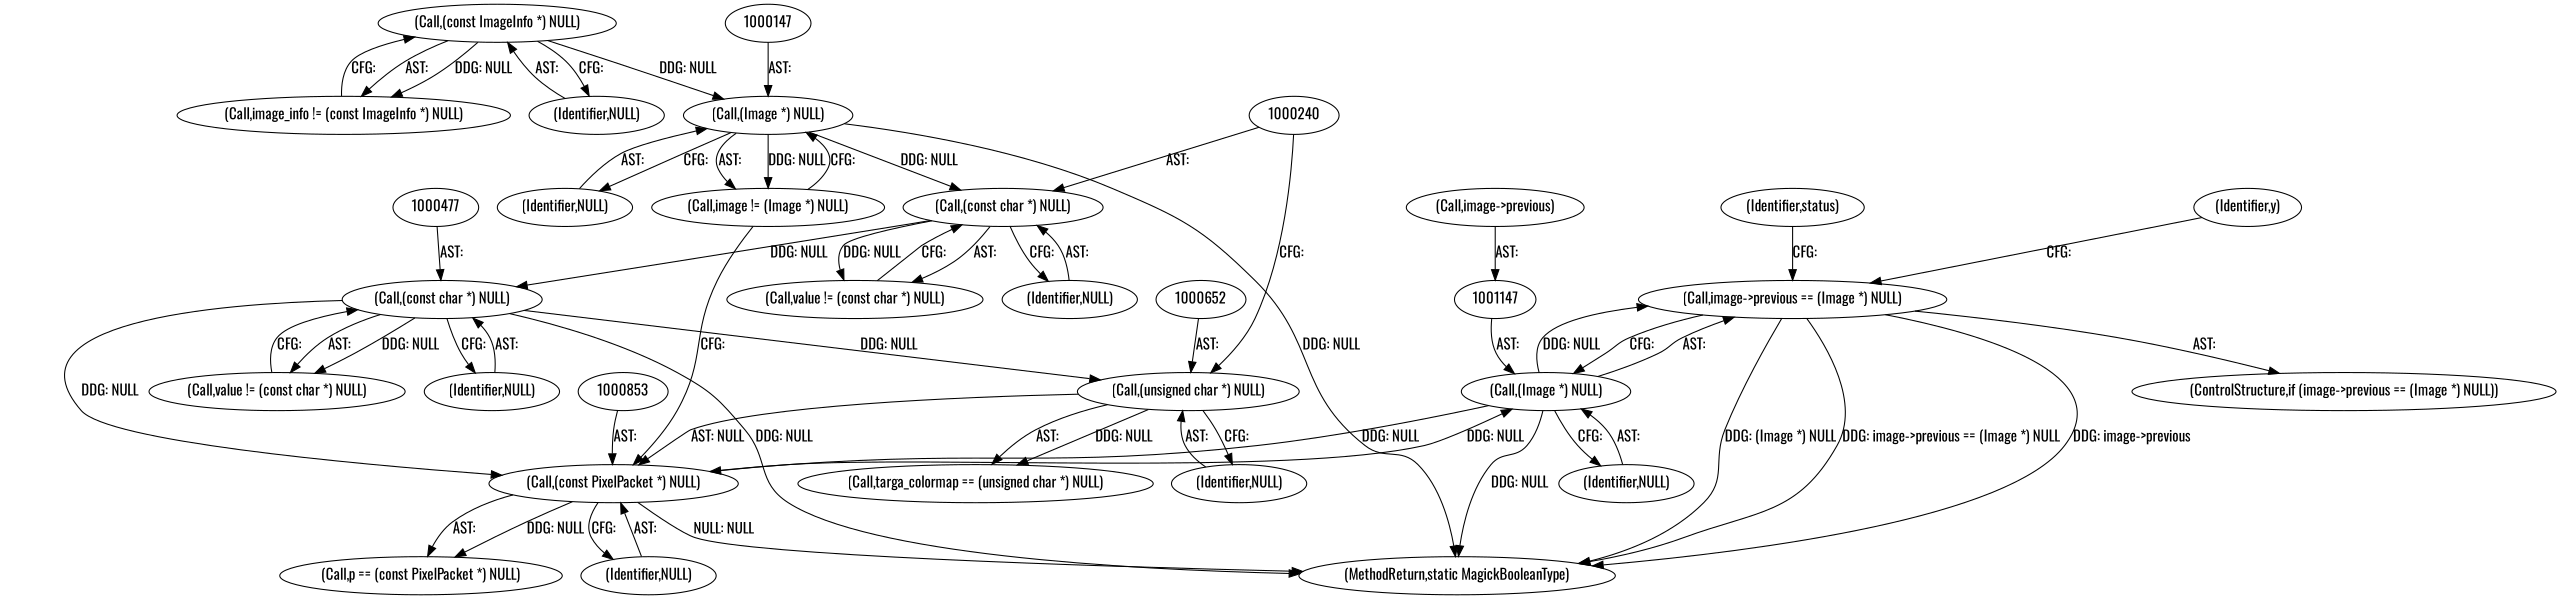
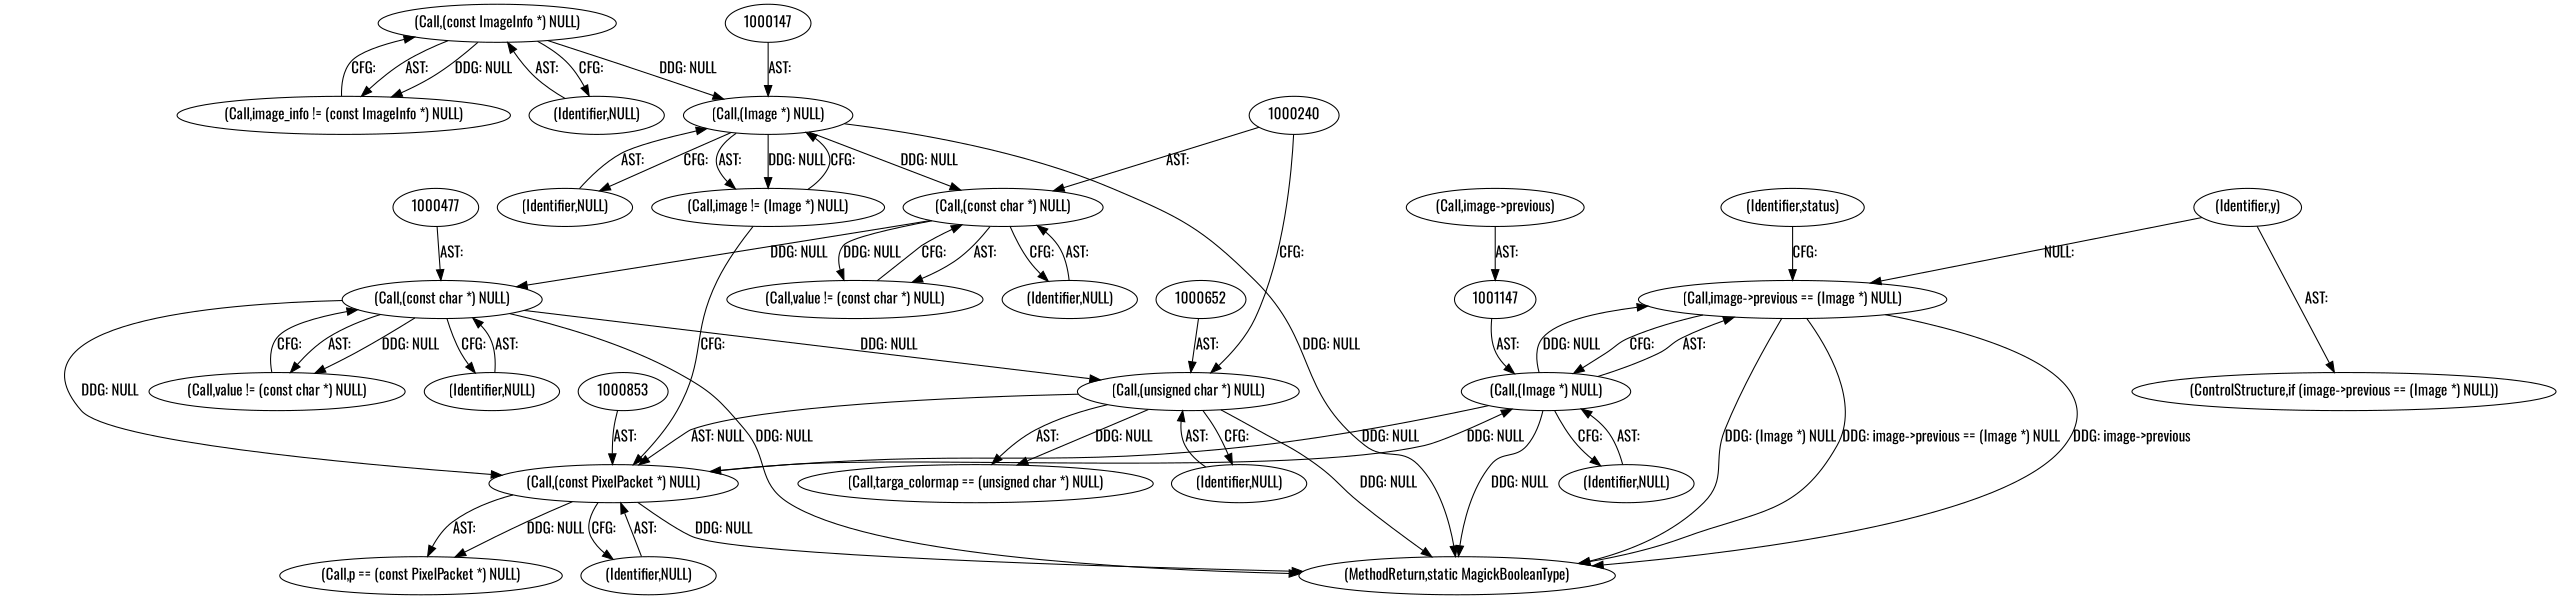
  digraph {
    fontname=Oswald
    node [fontname=Oswald]
    edge [fontname=Oswald]
    n1 [label="(Call,image->previous == (Image *) NULL)"]
    n2 [label="(Call,(Image *) NULL)"]
    n3 [label="(MethodReturn,static MagickBooleanType)"]
    n4 [label="(ControlStructure,if (image->previous == (Image *) NULL))"]
    n5 [label="(Call,(const PixelPacket *) NULL)"]
    n6 [label="(Identifier,NULL)"]
    n7 [label="(Call,p == (const PixelPacket *) NULL)"]
    n8 [label="(Identifier,NULL)"]
    n9 [label="(Call,(unsigned char *) NULL)"]
    n10 [label="(Identifier,NULL)"]
    n11 [label="(Call,targa_colormap == (unsigned char *) NULL)"]
    n12 [label="(Call,(const char *) NULL)"]
    n13 [label="(Call,value != (const char *) NULL)"]
    n14 [label="(Identifier,NULL)"]
    n15 [label="(Call,(const char *) NULL)"]
    n16 [label="(Call,value != (const char *) NULL)"]
    n17 [label="(Identifier,NULL)"]
    n18 [label="(Call,(Image *) NULL)"]
    n19 [label="(Identifier,NULL)"]
    n20 [label="(Call,image != (Image *) NULL)"]
    n21 [label="(Call,(const ImageInfo *) NULL)"]
    n22 [label="(Identifier,NULL)"]
    n23 [label="(Call,image_info != (const ImageInfo *) NULL)"]
    n24 [label="(Call,image->previous)"]
    1001147
    n26 [label="(Identifier,status)"]
    n27 [label="(Identifier,y)"]
    1000853
    1000652
    n30 [label=1000477]
    1000240
    1000147
    n1 -> n2 [label="CFG: "]
    n1 -> n3 [label="DDG: (Image *) NULL"]
    n1 -> n3 [label="DDG: image->previous == (Image *) NULL"]
    n1 -> n3 [label="DDG: image->previous"]
-   n1 -> n4 [label="AST: "]
+   n27 -> n4 [label="AST: "]
    n2 -> n1 [label="AST: "]
    n2 -> n1 [label="DDG: NULL"]
    n2 -> n3 [label="DDG: NULL"]
    n2 -> n5 [label="DDG: NULL"]
    n2 -> n6 [label="CFG: "]
    n5 -> n2 [label="DDG: NULL"]
-   n5 -> n3 [label="NULL: NULL"]
+   n5 -> n3 [label="DDG: NULL"]
    n5 -> n7 [label="AST: "]
    n5 -> n7 [label="DDG: NULL"]
    n5 -> n8 [label="CFG: "]
    n6 -> n2 [label="AST: "]
    n8 -> n5 [label="AST: "]
+   n9 -> n3 [label="DDG: NULL"]
    n9 -> n5 [label="AST: NULL"]
    n9 -> n10 [label="CFG: "]
    n9 -> n11 [label="AST: "]
    n9 -> n11 [label="DDG: NULL"]
    n10 -> n9 [label="AST: "]
    n12 -> n3 [label="DDG: NULL"]
    n12 -> n5 [label="DDG: NULL"]
    n12 -> n9 [label="DDG: NULL"]
    n12 -> n13 [label="AST: "]
    n12 -> n13 [label="DDG: NULL"]
    n12 -> n14 [label="CFG: "]
    n13 -> n12 [label="CFG: "]
    n14 -> n12 [label="AST: "]
    n15 -> n12 [label="DDG: NULL"]
    n15 -> n16 [label="AST: "]
    n15 -> n16 [label="DDG: NULL"]
    n15 -> n17 [label="CFG: "]
    n16 -> n15 [label="CFG: "]
    n17 -> n15 [label="AST: "]
    n18 -> n3 [label="DDG: NULL"]
    n18 -> n15 [label="DDG: NULL"]
    n18 -> n19 [label="CFG: "]
    n18 -> n20 [label="AST: "]
    n18 -> n20 [label="DDG: NULL"]
    n19 -> n18 [label="AST: "]
    n20 -> n5 [label="CFG: "]
    n20 -> n18 [label="CFG: "]
    n21 -> n18 [label="DDG: NULL"]
    n21 -> n22 [label="CFG: "]
    n21 -> n23 [label="AST: "]
    n21 -> n23 [label="DDG: NULL"]
    n22 -> n21 [label="AST: "]
    n23 -> n21 [label="CFG: "]
    n24 -> 1001147 [label="AST: "]
    1001147 -> n2 [label="AST: "]
    n26 -> n1 [label="CFG: "]
-   n27 -> n1 [label="CFG: "]
+   n27 -> n1 [label="NULL: "]
    1000853 -> n5 [label="AST: "]
    1000652 -> n9 [label="AST: "]
    n30 -> n12 [label="AST: "]
    1000240 -> n9 [label="CFG: "]
    1000240 -> n15 [label="AST: "]
    1000147 -> n18 [label="AST: "]
  }
